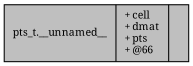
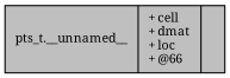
  digraph {
    rankdir=LR
    fontname="Noto Serif"
-   n1 [color=black fillcolor=grey75 fontcolor=black fontname="Noto Serif" fontsize=10 height=0.2 label="{pts_t.__unnamed__\n|+ cell\l+ dmat\l+ pts\l+ @66\l|}" shape=record style=filled width=0.4]
+   n1 [color=black fillcolor=grey75 fontcolor=black fontname="Noto Serif" fontsize=10 height=0.2 label="{pts_t.__unnamed__\n|+ cell\l+ dmat\l+ loc\l+ @66\l|}" shape=record style=filled width=0.4]
  }
